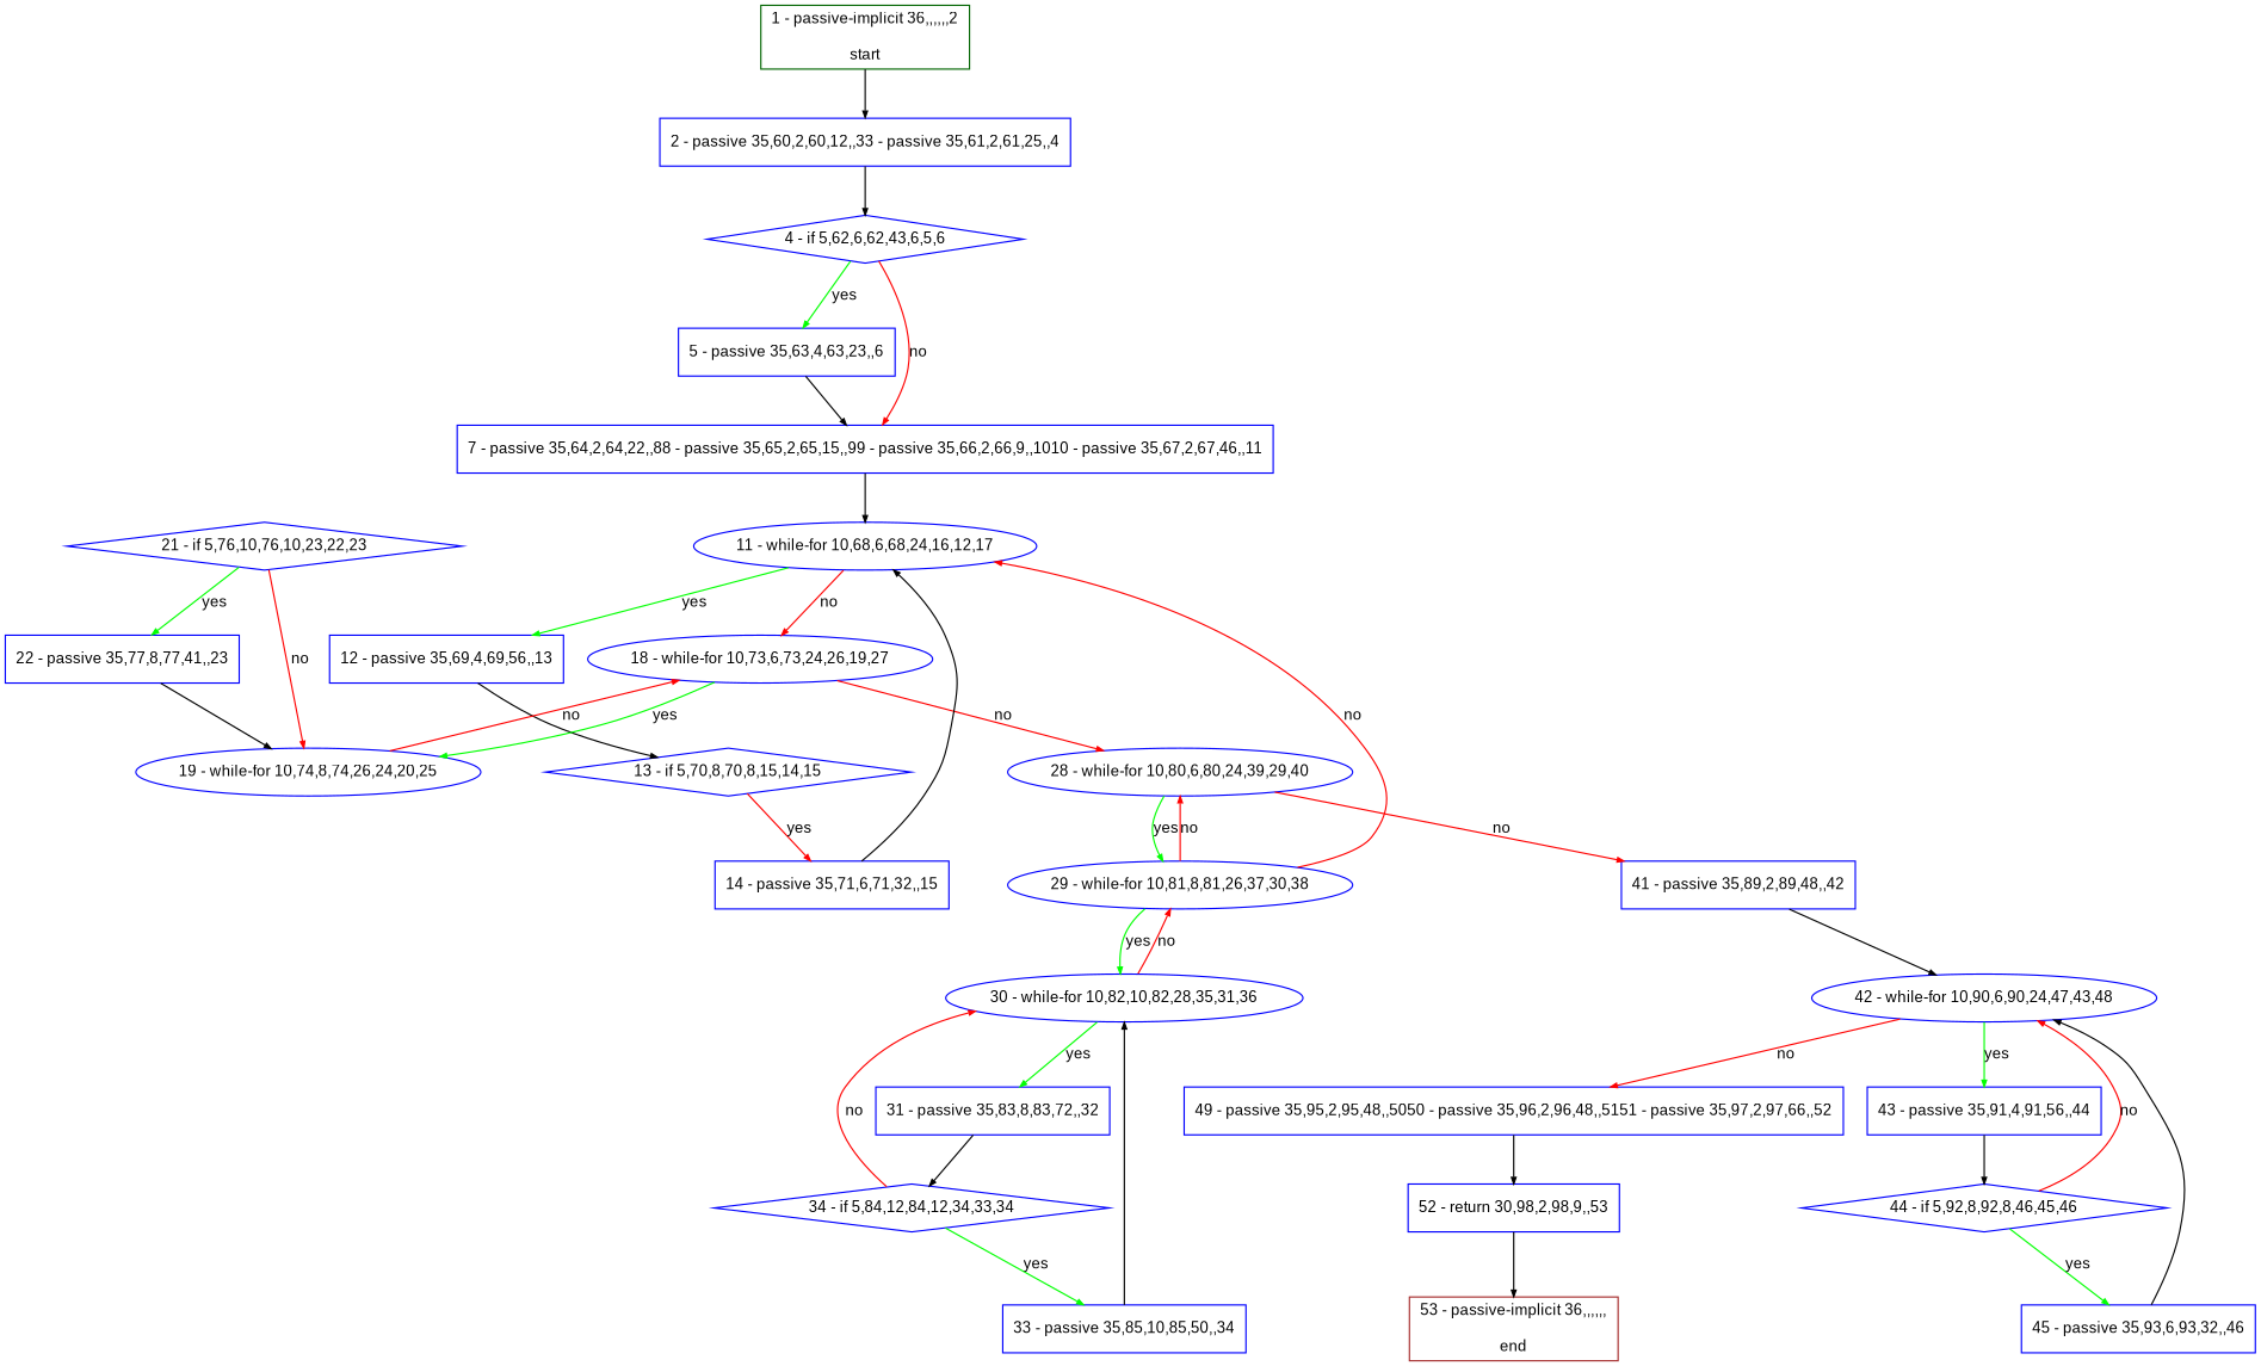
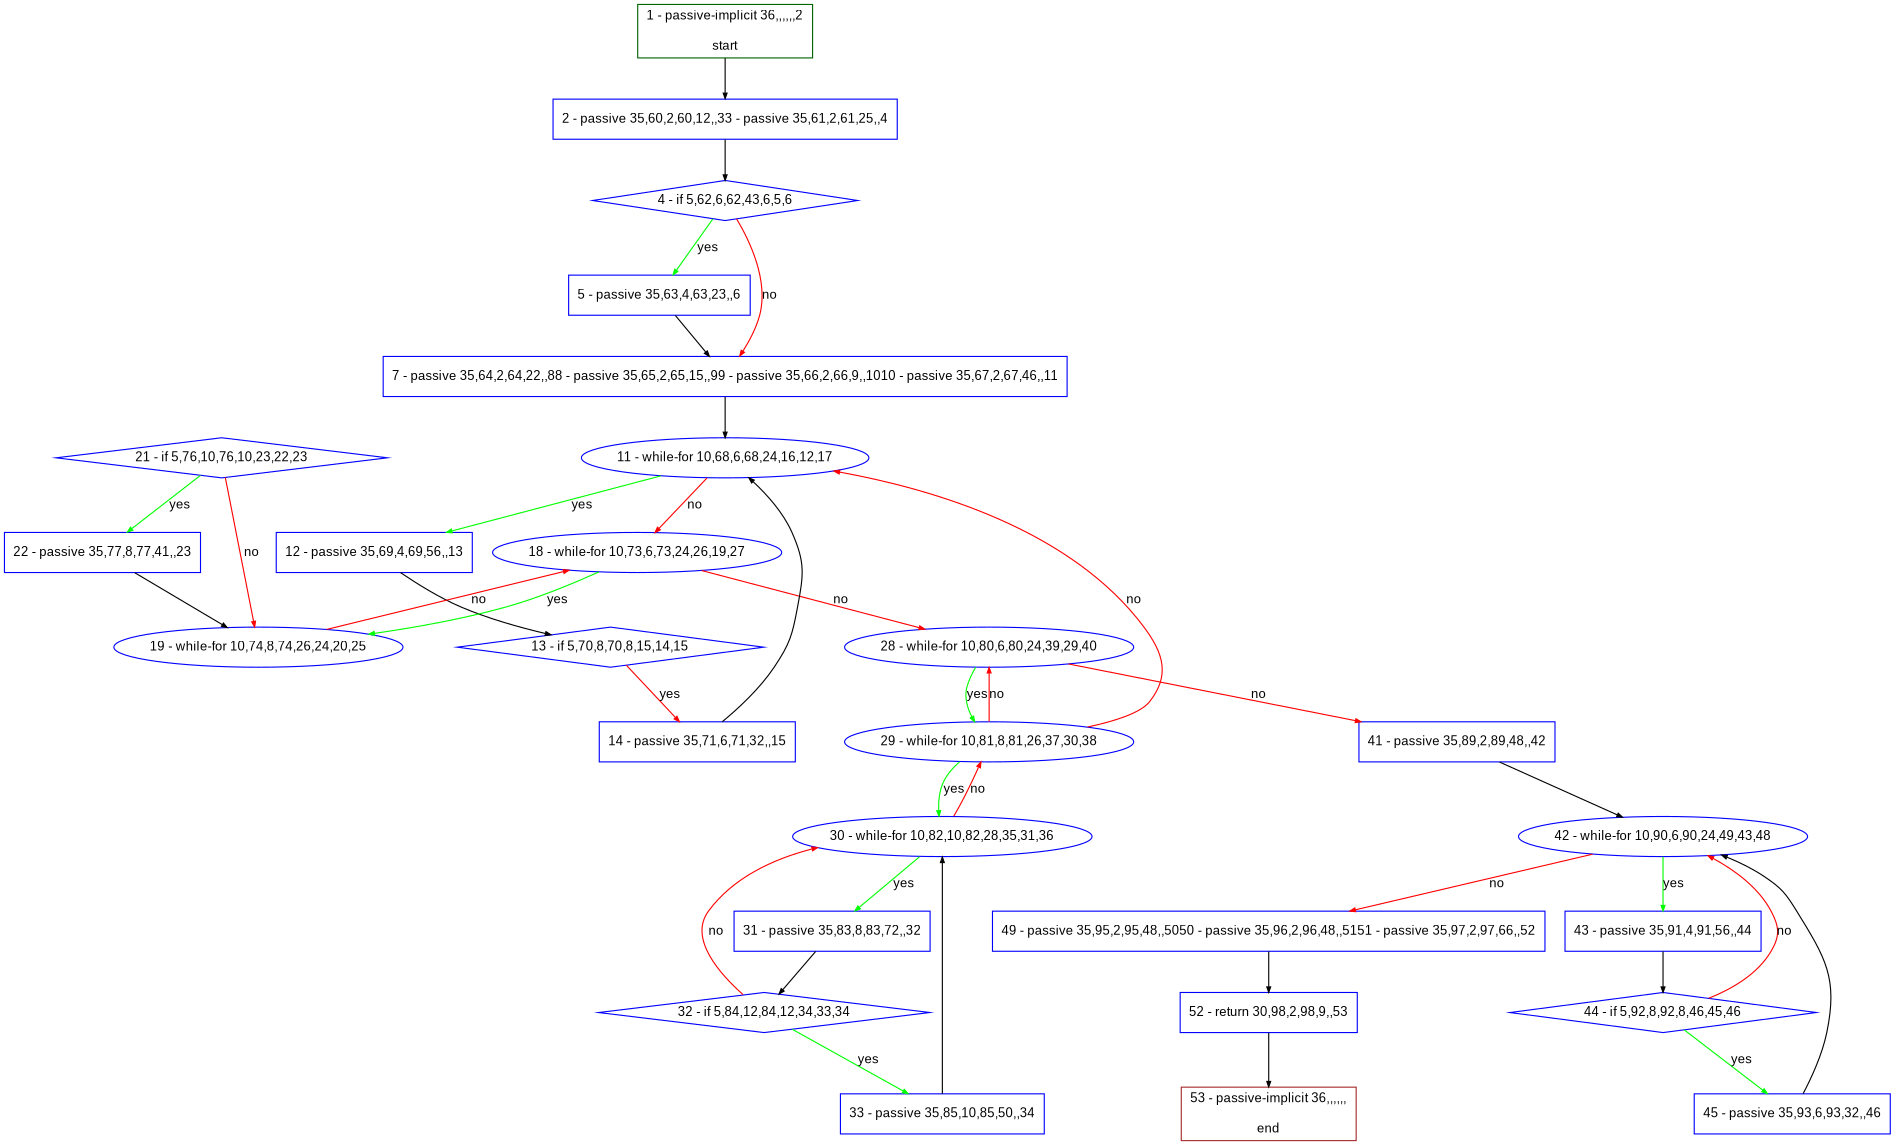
  digraph {
    bgcolor=white
    compound=true
    fillcolor="#FFFFCC"
    fontname=Arial
    fontsize=12
    pack=true
    packmode=clust
    style="rounded,filled"
    node [color="#0000ff" compound=true fillcolor="#ffffff" fixedsize=false fontname=Arial fontsize=12 node_initialized=no shape=box style=filled]
    edge [arrowhead=normal arrowsize=0.5 arrowtail=none color="#000000" compound=true dir=forward fontcolor=black fontname=Arial fontsize=12]
    n1 [label="2 - passive 35,60,2,60,12,,33 - passive 35,61,2,61,25,,4"]
    n2 [label="4 - if 5,62,6,62,43,6,5,6" shape=diamond]
    n3 [label="5 - passive 35,63,4,63,23,,6"]
    n4 [label="7 - passive 35,64,2,64,22,,88 - passive 35,65,2,65,15,,99 - passive 35,66,2,66,9,,1010 - passive 35,67,2,67,46,,11"]
    n5 [color="#006400" label="1 - passive-implicit 36,,,,,,2\n\nstart"]
    n6 [label="11 - while-for 10,68,6,68,24,16,12,17" shape=oval]
    n7 [label="12 - passive 35,69,4,69,56,,13"]
    n8 [label="18 - while-for 10,73,6,73,24,26,19,27" shape=oval]
    n9 [label="13 - if 5,70,8,70,8,15,14,15" shape=diamond]
    n10 [label="19 - while-for 10,74,8,74,26,24,20,25" shape=oval]
    n11 [label="28 - while-for 10,80,6,80,24,39,29,40" shape=oval]
    n12 [label="14 - passive 35,71,6,71,32,,15"]
    n13 [label="29 - while-for 10,81,8,81,26,37,30,38" shape=oval]
    n14 [label="41 - passive 35,89,2,89,48,,42"]
    n15 [label="30 - while-for 10,82,10,82,28,35,31,36" shape=oval]
-   n16 [label="42 - while-for 10,90,6,90,24,47,43,48" shape=oval]
+   n16 [label="42 - while-for 10,90,6,90,24,49,43,48" shape=oval]
    n17 [label="21 - if 5,76,10,76,10,23,22,23" shape=diamond]
    n18 [label="22 - passive 35,77,8,77,41,,23"]
    n19 [label="31 - passive 35,83,8,83,72,,32"]
    n20 [label="43 - passive 35,91,4,91,56,,44"]
    n21 [label="49 - passive 35,95,2,95,48,,5050 - passive 35,96,2,96,48,,5151 - passive 35,97,2,97,66,,52"]
-   n22 [label="34 - if 5,84,12,84,12,34,33,34" shape=diamond]
+   n22 [label="32 - if 5,84,12,84,12,34,33,34" shape=diamond]
    n23 [label="33 - passive 35,85,10,85,50,,34"]
    n24 [label="44 - if 5,92,8,92,8,46,45,46" shape=diamond]
    n25 [label="52 - return 30,98,2,98,9,,53"]
    n26 [label="45 - passive 35,93,6,93,32,,46"]
    n27 [color="#a52a2a" label="53 - passive-implicit 36,,,,,,\n\nend"]
    n1 -> n2
    n2 -> n3 [color="#00ff00" label=yes]
    n2 -> n4 [color="#ff0000" label=no]
    n3 -> n4
    n4 -> n6
    n5 -> n1
    n6 -> n7 [color="#00ff00" label=yes]
    n6 -> n8 [color="#ff0000" label=no]
    n7 -> n9
    n8 -> n10 [color="#00ff00" label=yes]
    n8 -> n11 [color="#ff0000" label=no]
    n9 -> n12 [color="#ff0000" label=yes]
    n10 -> n8 [color="#ff0000" label=no]
    n11 -> n13 [color="#00ff00" label=yes]
    n11 -> n14 [color="#ff0000" label=no]
    n12 -> n6
    n13 -> n6 [color="#ff0000" label=no]
    n13 -> n11 [color="#ff0000" label=no]
    n13 -> n15 [color="#00ff00" label=yes]
    n14 -> n16
    n15 -> n13 [color="#ff0000" label=no]
    n15 -> n19 [color="#00ff00" label=yes]
    n16 -> n20 [color="#00ff00" label=yes]
    n16 -> n21 [color="#ff0000" label=no]
    n17 -> n10 [color="#ff0000" label=no]
    n17 -> n18 [color="#00ff00" label=yes]
    n18 -> n10
    n19 -> n22
    n20 -> n24
    n21 -> n25
    n22 -> n15 [color="#ff0000" label=no]
    n22 -> n23 [color="#00ff00" label=yes]
    n23 -> n15
    n24 -> n16 [color="#ff0000" label=no]
    n24 -> n26 [color="#00ff00" label=yes]
    n25 -> n27
    n26 -> n16
  }
